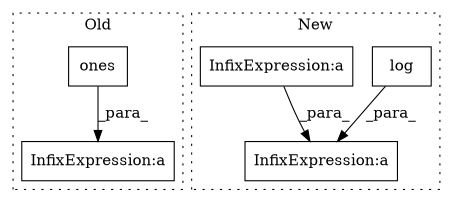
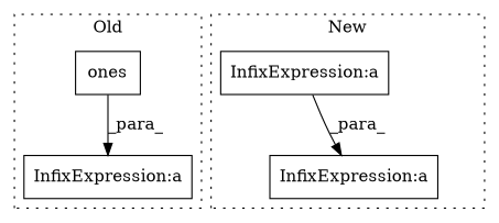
  digraph {
    node [a=27 l=3 shape=box]
    n1 [a=32 l="5,1" label=ones s="6941,6959"]
    n2 [label="InfixExpression:a" s=7142]
-   n3 [a=32 l="4,1" label=log s="5465,5473"]
    n4 [label="InfixExpression:a" s=5563]
    n5 [label="InfixExpression:a" s=5510]
    subgraph cluster_1 {
      label=Old
      style=dotted
      n1
      n2
    }
    subgraph cluster_2 {
      label=New
      style=dotted
-     n3
      n4
      n5
    }
    n1 -> n2 [label=_para_]
-   n3 -> n4 [label=_para_]
    n5 -> n4 [label=_para_]
  }
